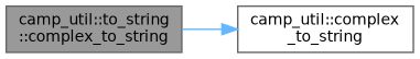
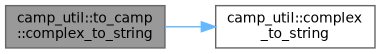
  digraph {
    rankdir=LR
    node [fontname=Helvetica fontsize=10 shape=box style=filled]
-   n1 [color=gray40 fillcolor=grey60 fontcolor=black height=0.2 label="camp_util::to_string\l::complex_to_string" width=0.4]
+   n1 [color=gray40 fillcolor=grey60 fontcolor=black height=0.2 label="camp_util::to_camp\l::complex_to_string" width=0.4]
    n2 [color=grey40 fillcolor=white height=0.2 label="camp_util::complex\l_to_string" width=0.4]
    n1 -> n2 [color=steelblue1 fontname=Helvetica fontsize=10 labelfontname=Helvetica labelfontsize=10 style=solid]
  }
